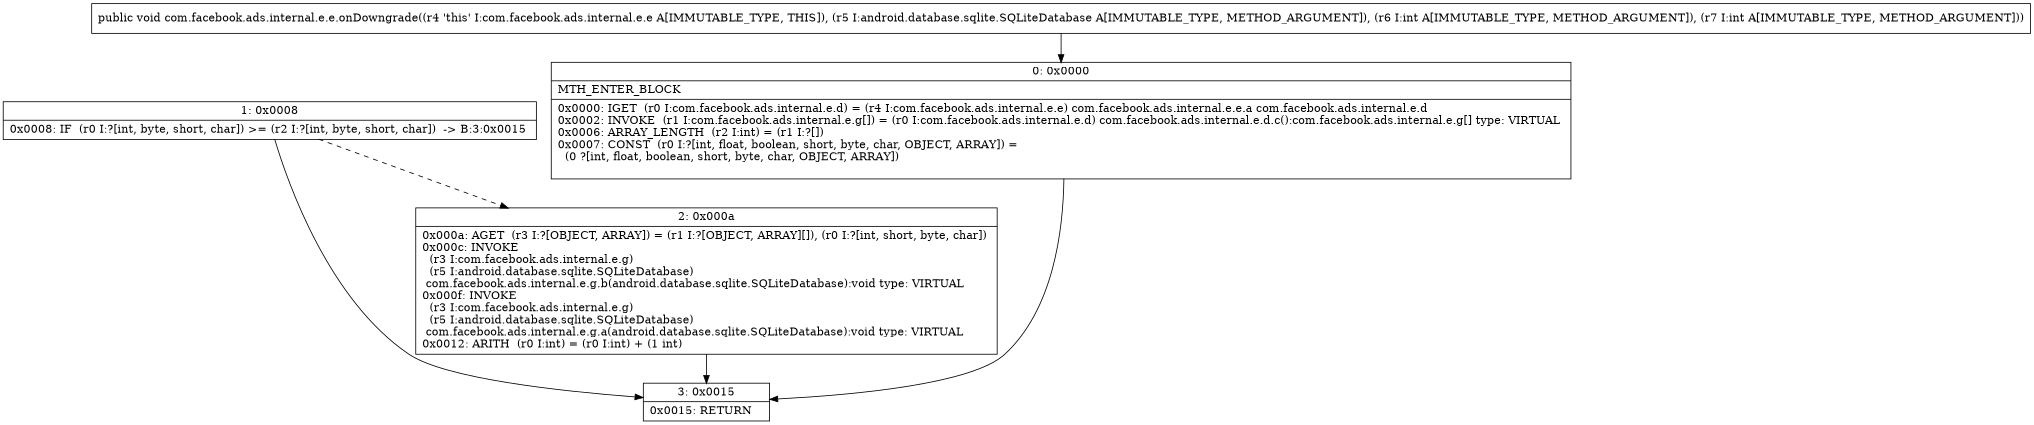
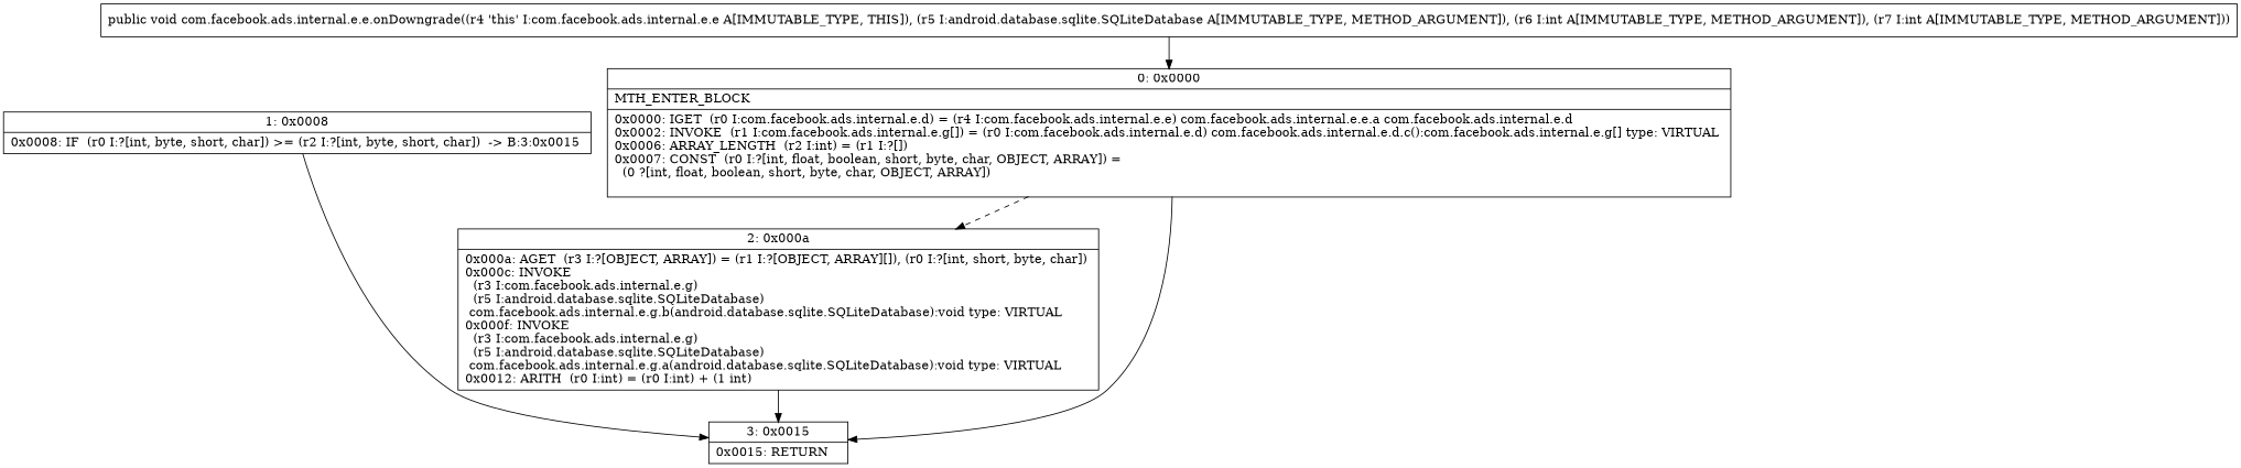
  digraph {
    node [shape=record]
    n1 [label="{0\:\ 0x0000|MTH_ENTER_BLOCK\l|0x0000: IGET  (r0 I:com.facebook.ads.internal.e.d) = (r4 I:com.facebook.ads.internal.e.e) com.facebook.ads.internal.e.e.a com.facebook.ads.internal.e.d \l0x0002: INVOKE  (r1 I:com.facebook.ads.internal.e.g[]) = (r0 I:com.facebook.ads.internal.e.d) com.facebook.ads.internal.e.d.c():com.facebook.ads.internal.e.g[] type: VIRTUAL \l0x0006: ARRAY_LENGTH  (r2 I:int) = (r1 I:?[]) \l0x0007: CONST  (r0 I:?[int, float, boolean, short, byte, char, OBJECT, ARRAY]) = \l  (0 ?[int, float, boolean, short, byte, char, OBJECT, ARRAY])\l \l}"]
    n2 [label="{3\:\ 0x0015|0x0015: RETURN   \l}"]
    n3 [label="{1\:\ 0x0008|0x0008: IF  (r0 I:?[int, byte, short, char]) \>= (r2 I:?[int, byte, short, char])  \-\> B:3:0x0015 \l}"]
    n4 [label="{2\:\ 0x000a|0x000a: AGET  (r3 I:?[OBJECT, ARRAY]) = (r1 I:?[OBJECT, ARRAY][]), (r0 I:?[int, short, byte, char]) \l0x000c: INVOKE  \l  (r3 I:com.facebook.ads.internal.e.g)\l  (r5 I:android.database.sqlite.SQLiteDatabase)\l com.facebook.ads.internal.e.g.b(android.database.sqlite.SQLiteDatabase):void type: VIRTUAL \l0x000f: INVOKE  \l  (r3 I:com.facebook.ads.internal.e.g)\l  (r5 I:android.database.sqlite.SQLiteDatabase)\l com.facebook.ads.internal.e.g.a(android.database.sqlite.SQLiteDatabase):void type: VIRTUAL \l0x0012: ARITH  (r0 I:int) = (r0 I:int) + (1 int) \l}"]
    n5 [label="{public void com.facebook.ads.internal.e.e.onDowngrade((r4 'this' I:com.facebook.ads.internal.e.e A[IMMUTABLE_TYPE, THIS]), (r5 I:android.database.sqlite.SQLiteDatabase A[IMMUTABLE_TYPE, METHOD_ARGUMENT]), (r6 I:int A[IMMUTABLE_TYPE, METHOD_ARGUMENT]), (r7 I:int A[IMMUTABLE_TYPE, METHOD_ARGUMENT])) }"]
    n1 -> n2
    n3 -> n2
-   n3 -> n4 [style=dashed]
+   n1 -> n4 [style=dashed]
    n4 -> n2
    n5 -> n1
  }
